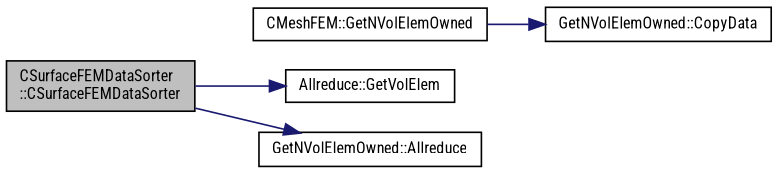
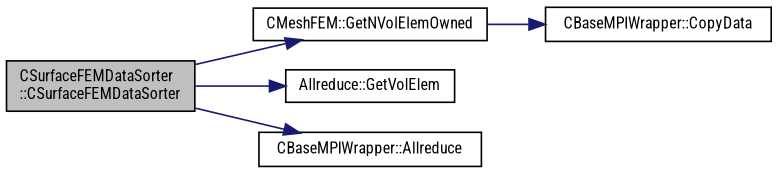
  digraph {
    fontname="Roboto Condensed"
    rankdir=LR
    node [color=black fillcolor=white fontname="Roboto Condensed" fontsize=10 shape=record style=filled]
    edge [color=midnightblue fontname="Roboto Condensed" fontsize=10 labelfontname=Helvetica labelfontsize=10 style=solid]
    n1 [fillcolor=grey75 fontcolor=black height=0.2 label="CSurfaceFEMDataSorter\l::CSurfaceFEMDataSorter" width=0.4]
    n2 [height=0.2 label="CMeshFEM::GetNVolElemOwned" width=0.4]
    n3 [height=0.2 label="Allreduce::GetVolElem" width=0.4]
-   n4 [height=0.2 label="GetNVolElemOwned::Allreduce" width=0.4]
-   n5 [height=0.2 label="GetNVolElemOwned::CopyData" width=0.4]
+   n4 [height=0.2 label="CBaseMPIWrapper::Allreduce" width=0.4]
+   n5 [height=0.2 label="CBaseMPIWrapper::CopyData" width=0.4]
+   n1 -> n2
    n1 -> n3
    n1 -> n4
    n2 -> n5
  }
